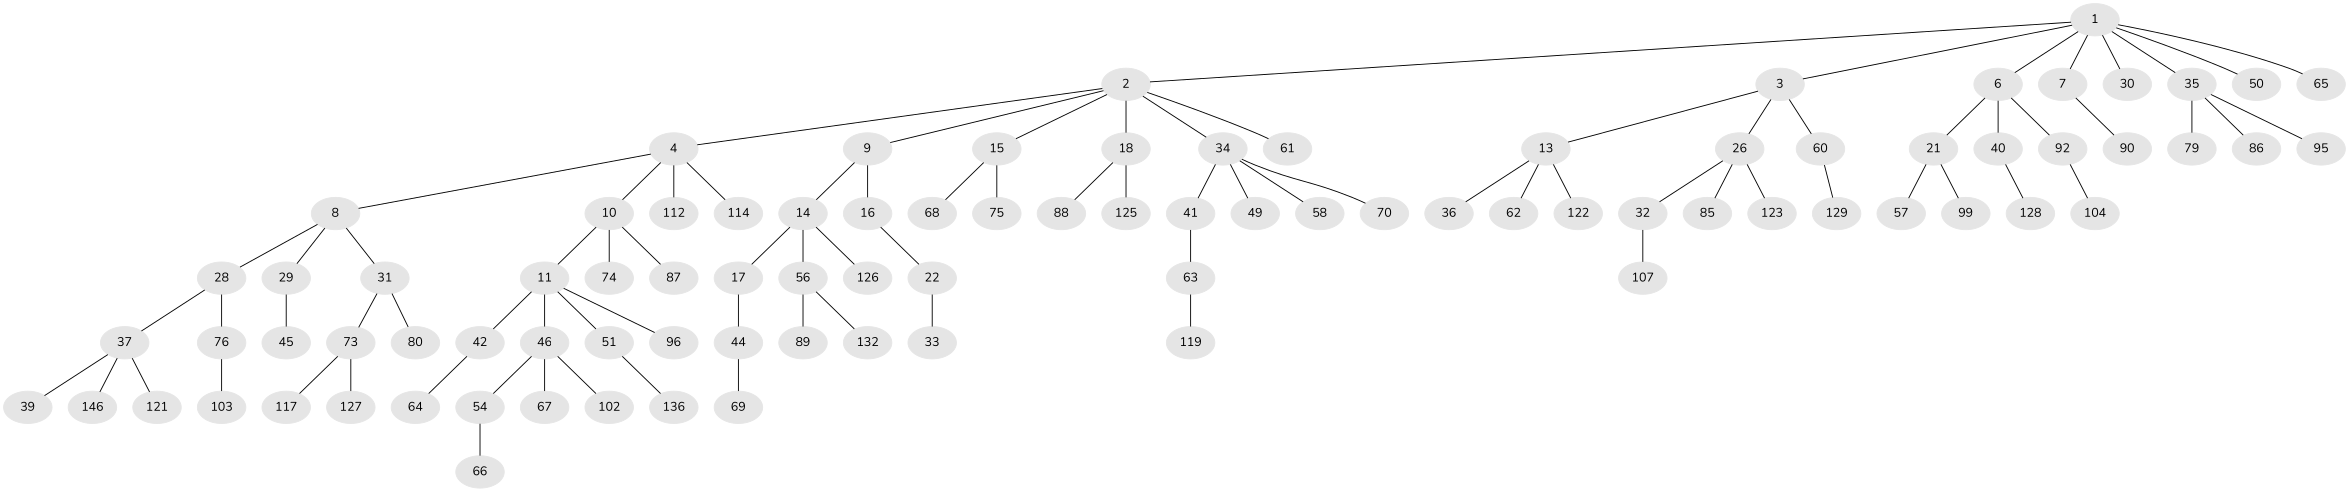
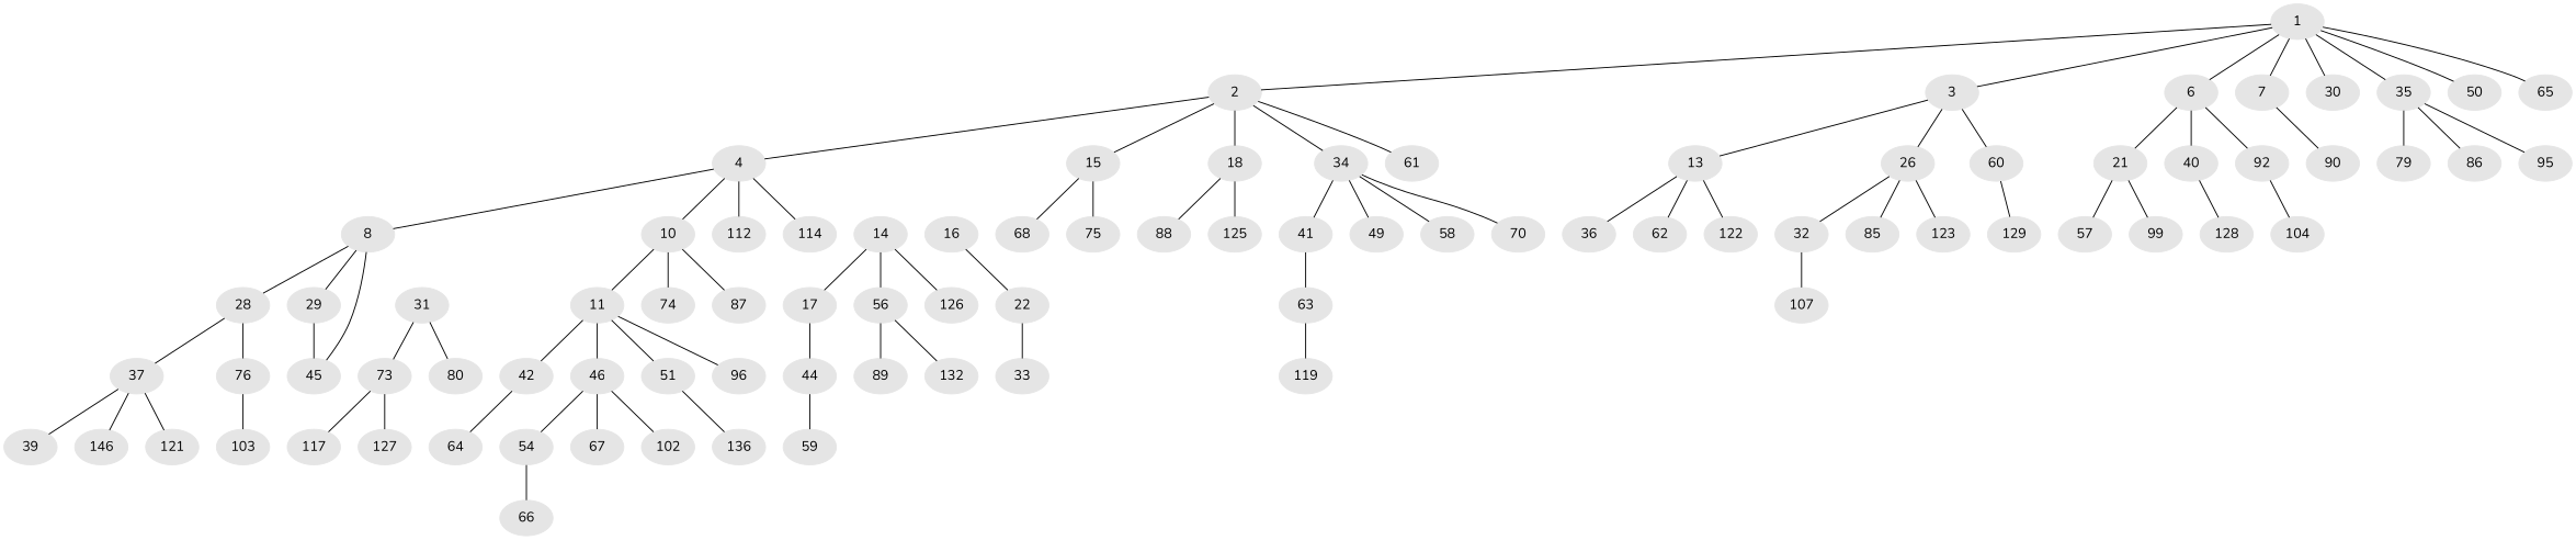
  graph {
    fontname=Nunito
    node [color=gray90 fontname=Nunito style=filled]
    edge [fontname=Nunito]
    1 [super="+5"]
    2 [super="+13"]
    3 [super="+20"]
    6 [super="+25"]
    7 [super="+82"]
    30 [super="+78"]
    35 [super="+71"]
    50
    65
    4 [super="+101"]
-   9 [super="+12"]
    15 [super="+124"]
    18 [super="+48"]
    34 [super="+43"]
    61
    n16 [label=13 super="+38"]
    26 [super="+77"]
    60 [super="+115"]
    21 [super="+110"]
    40 [super="+52"]
    92
    90 [super="+109"]
    79
    86
    95
    8 [super="+27"]
    10 [super="+47"]
    112
    114
    14 [super="+24"]
    16
    68
    75
    88 [super="+98"]
    125
    41
    49 [super="+120"]
    58
    70
    36
    62 [super="+108"]
    122
    32
    85 [super="+97"]
    123
    129 [super="+131"]
    28
    29 [super="+94"]
    31 [super="+93"]
    11 [super="+19"]
    74 [super="+130"]
    87
    57
    99
    128
    104 [super="+133"]
    37 [super="+59"]
    76 [super="+135"]
    45 [super="+53"]
    73 [super="+100"]
    80 [super="+111"]
    17 [super="+55"]
    56 [super="+72"]
    126
    22
    42 [super="+83"]
    46 [super="+91"]
    51 [super="+84"]
    96
    64
    54 [super="+106"]
    67 [super="+134"]
    102
    136
    44 [super="+81"]
    89
    132
    33
-   69
+   69 [label=59]
    107 [super="+118"]
    39
    n82 [label=146]
    121
    103 [super="+105"]
    117
    127
    63 [super="+113"]
    119
    66
    1 -- 2
    1 -- 3
    1 -- 6
    1 -- 7
    1 -- 30
    1 -- 35
    1 -- 50
    1 -- 65
    2 -- 4
-   2 -- 9
    2 -- 15
    2 -- 18
    2 -- 34
    2 -- 61
    3 -- n16
    3 -- 26
    3 -- 60
    6 -- 21
    6 -- 40
    6 -- 92
    7 -- 90
    35 -- 79
    35 -- 86
    35 -- 95
    4 -- 8
    4 -- 10
    4 -- 112
    4 -- 114
-   9 -- 14
-   9 -- 16
    15 -- 68
    15 -- 75
    18 -- 88
    18 -- 125
    34 -- 41
    34 -- 49
    34 -- 58
    34 -- 70
    n16 -- 36
    n16 -- 62
    n16 -- 122
    26 -- 32
    26 -- 85
    26 -- 123
    60 -- 129
    21 -- 57
    21 -- 99
    40 -- 128
    92 -- 104
    8 -- 28
    8 -- 29
-   8 -- 31
+   8 -- 45
    10 -- 11
    10 -- 74
    10 -- 87
    14 -- 17
    14 -- 56
    14 -- 126
    16 -- 22
    41 -- 63
    32 -- 107
    28 -- 37
    28 -- 76
    29 -- 45
    31 -- 73
    31 -- 80
    11 -- 42
    11 -- 46
    11 -- 51
    11 -- 96
    37 -- 39
    37 -- n82
    37 -- 121
    76 -- 103
    73 -- 117
    73 -- 127
    17 -- 44
    56 -- 89
    56 -- 132
    22 -- 33
    42 -- 64
    46 -- 54
    46 -- 67
    46 -- 102
    51 -- 136
    54 -- 66
    44 -- 69
    63 -- 119
  }
